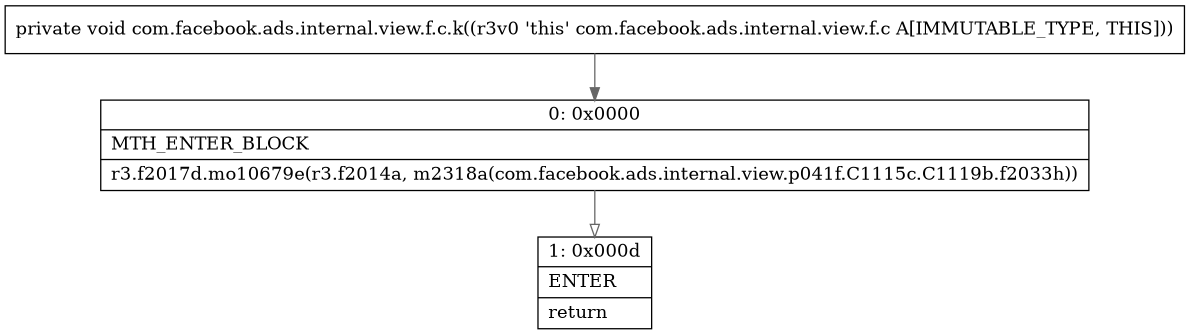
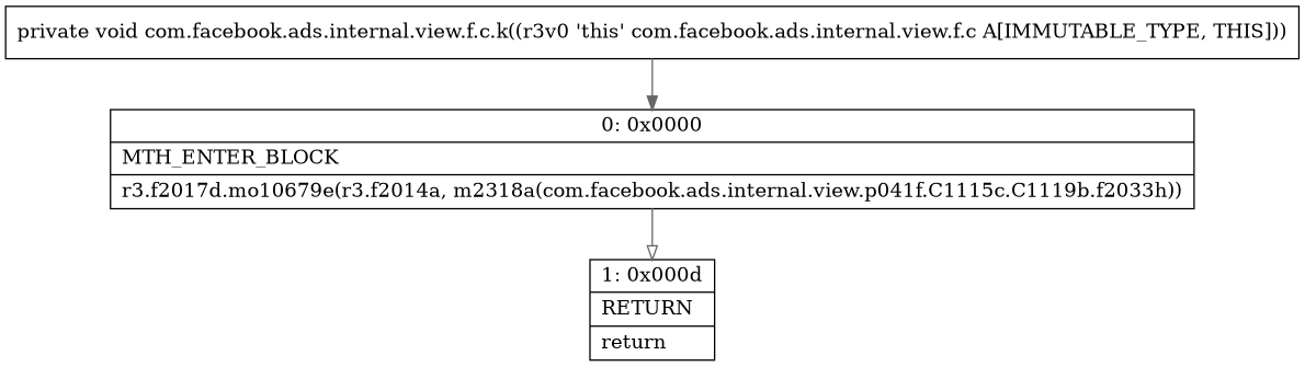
  digraph {
    node [shape=record]
    edge [color=gray40 style=solid]
    n1 [label="{0\:\ 0x0000|MTH_ENTER_BLOCK\l|r3.f2017d.mo10679e(r3.f2014a, m2318a(com.facebook.ads.internal.view.p041f.C1115c.C1119b.f2033h))\l}"]
-   n2 [label="{1\:\ 0x000d|ENTER\l|return\l}"]
+   n2 [label="{1\:\ 0x000d|RETURN\l|return\l}"]
    n3 [label="{private void com.facebook.ads.internal.view.f.c.k((r3v0 'this' com.facebook.ads.internal.view.f.c A[IMMUTABLE_TYPE, THIS])) }"]
    n1 -> n2 [arrowhead=onormal]
    n3 -> n1 [arrowhead=normal]
  }
